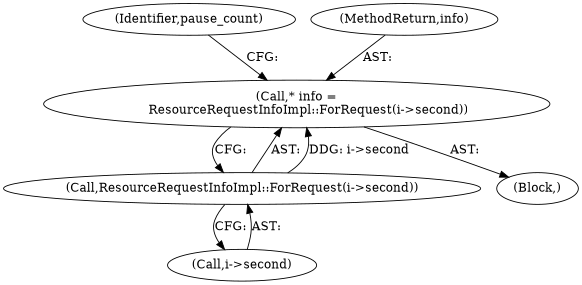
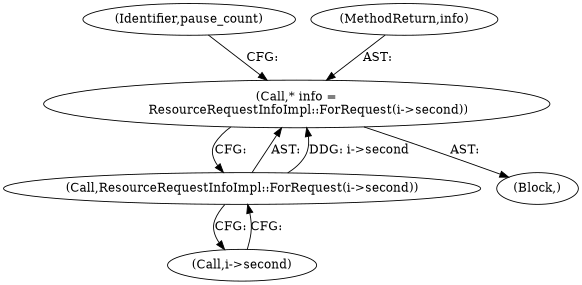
  digraph {
    n1 [label="(Call,* info =\n      ResourceRequestInfoImpl::ForRequest(i->second))"]
    n2 [label="(Call,ResourceRequestInfoImpl::ForRequest(i->second))"]
    n3 [label="(Block,)"]
    n4 [label="(Call,i->second)"]
    n5 [label="(Identifier,pause_count)"]
    n6 [label="(MethodReturn,info)"]
    n1 -> n2 [label="CFG: "]
    n1 -> n3 [label="AST: "]
    n2 -> n1 [label="AST: "]
    n2 -> n1 [label="DDG: i->second"]
    n2 -> n4 [label="CFG: "]
-   n4 -> n2 [label="AST: "]
+   n4 -> n2 [label="CFG: "]
    n5 -> n1 [label="CFG: "]
    n6 -> n1 [label="AST: "]
  }
